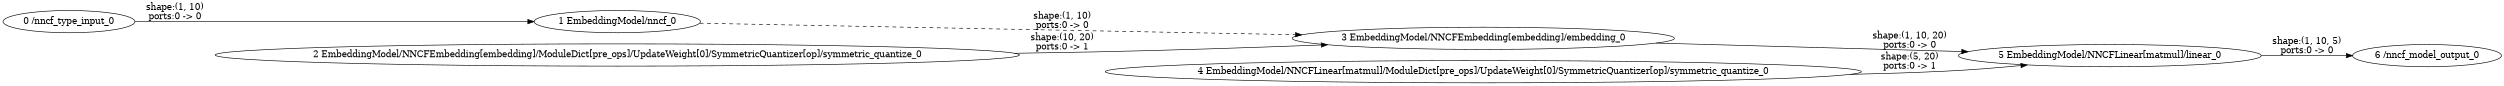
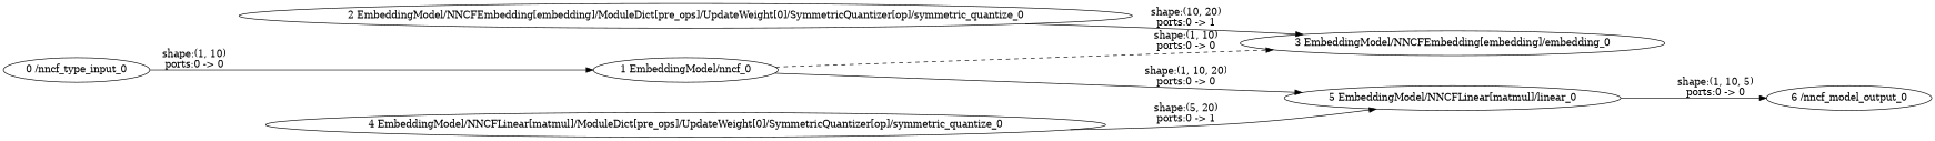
  strict digraph {
    rankdir=LR
    node [type=symmetric_quantize]
    edge [style=solid]
    n1 [label="0 /nncf_type_input_0" type=nncf_model_input]
    n2 [label="1 EmbeddingModel/nncf_0" type=type]
    "3 EmbeddingModel/NNCFEmbedding[embedding]/embedding_0" [type=embedding]
    "5 EmbeddingModel/NNCFLinear[matmul]/linear_0" [type=linear]
    "2 EmbeddingModel/NNCFEmbedding[embedding]/ModuleDict[pre_ops]/UpdateWeight[0]/SymmetricQuantizer[op]/symmetric_quantize_0"
    "6 /nncf_model_output_0" [type=nncf_model_output]
    "4 EmbeddingModel/NNCFLinear[matmul]/ModuleDict[pre_ops]/UpdateWeight[0]/SymmetricQuantizer[op]/symmetric_quantize_0"
    n1 -> n2 [label="shape:(1, 10)\nports:0 -> 0"]
    n2 -> "3 EmbeddingModel/NNCFEmbedding[embedding]/embedding_0" [label="shape:(1, 10)\nports:0 -> 0" style=dashed]
-   "3 EmbeddingModel/NNCFEmbedding[embedding]/embedding_0" -> "5 EmbeddingModel/NNCFLinear[matmul]/linear_0" [label="shape:(1, 10, 20)\nports:0 -> 0"]
+   n2 -> "5 EmbeddingModel/NNCFLinear[matmul]/linear_0" [label="shape:(1, 10, 20)\nports:0 -> 0"]
    "5 EmbeddingModel/NNCFLinear[matmul]/linear_0" -> "6 /nncf_model_output_0" [label="shape:(1, 10, 5)\nports:0 -> 0"]
    "2 EmbeddingModel/NNCFEmbedding[embedding]/ModuleDict[pre_ops]/UpdateWeight[0]/SymmetricQuantizer[op]/symmetric_quantize_0" -> "3 EmbeddingModel/NNCFEmbedding[embedding]/embedding_0" [label="shape:(10, 20)\nports:0 -> 1"]
    "4 EmbeddingModel/NNCFLinear[matmul]/ModuleDict[pre_ops]/UpdateWeight[0]/SymmetricQuantizer[op]/symmetric_quantize_0" -> "5 EmbeddingModel/NNCFLinear[matmul]/linear_0" [label="shape:(5, 20)\nports:0 -> 1"]
  }
